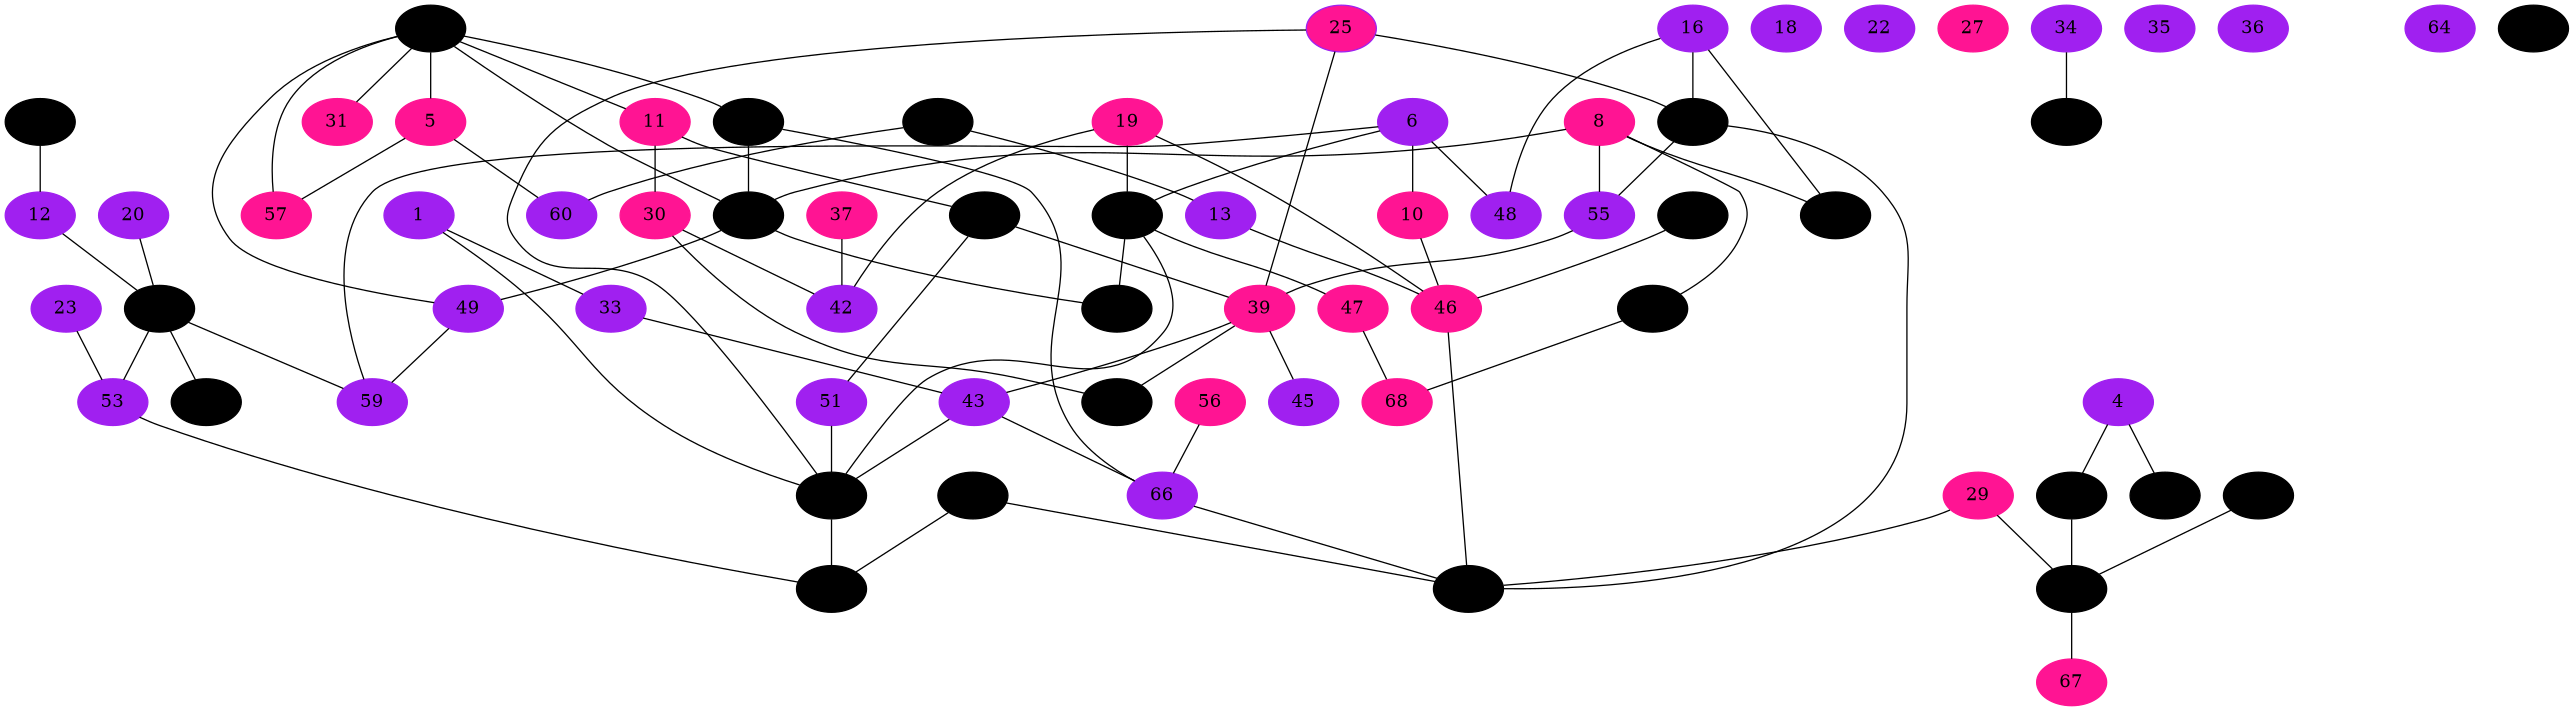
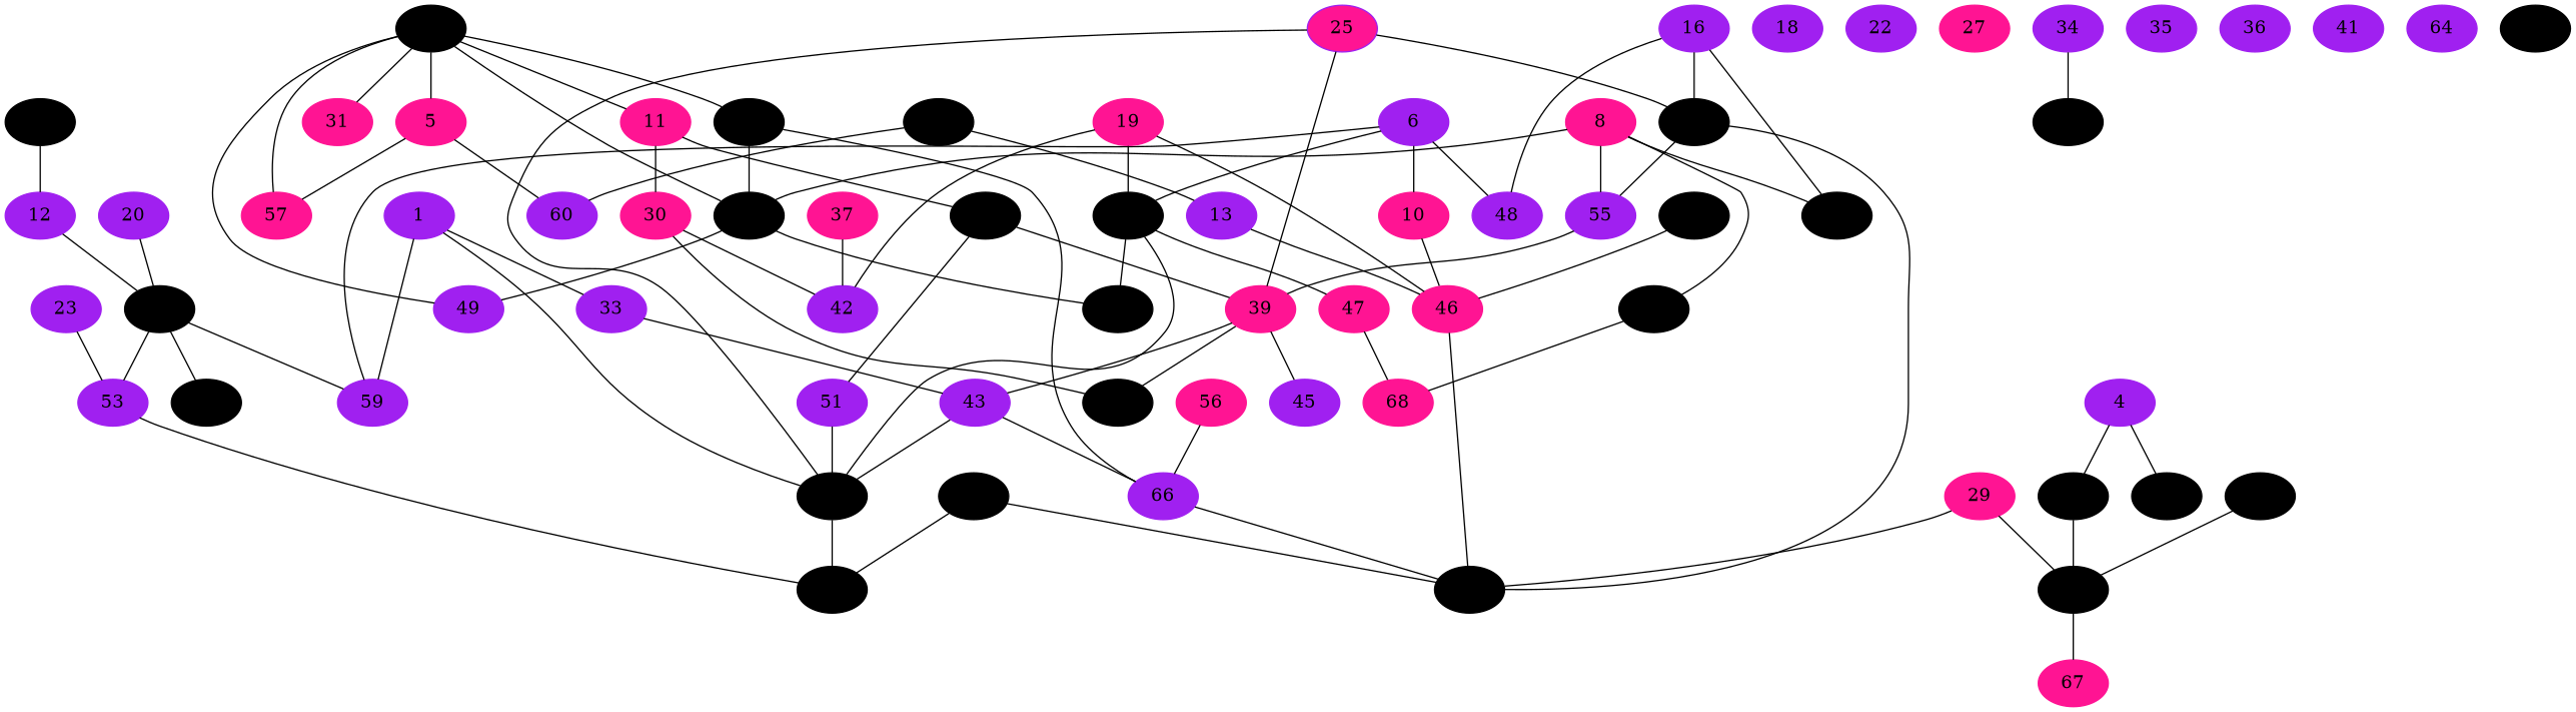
  graph {
    node [color=purple style=filled]
    1
    33
    61 [color=black]
    43
    63 [color=black]
    2 [color=black]
    5 [color=deeppink]
    11 [color=deeppink]
    17 [color=black]
    26 [color=black]
    31 [color=deeppink]
    49
    57 [color=deeppink]
    60
    28 [color=black]
    30 [color=deeppink]
    66
    54 [color=black]
    59
    3 [color=black]
    12
    24 [color=black]
    21 [color=black]
    4
    65 [color=black]
    50 [color=black]
    10 [color=deeppink]
    6
    38 [color=black]
    48
    46 [color=deeppink]
    47 [color=deeppink]
    70 [color=black]
    7 [color=black]
    8 [color=deeppink]
    40 [color=black]
    52 [color=black]
    55
    68 [color=deeppink]
    39 [color=deeppink]
    9 [color=black]
    13
    51
    42
    58 [color=black]
    53
    32 [color=black]
    14 [color=black]
    15 [color=black]
    67 [color=deeppink]
    16
    44 [color=black]
    18
    19 [color=deeppink]
    20
    22
    23
    25 [fillcolor=deeppink]
    45
    27 [color=deeppink]
    29 [color=deeppink]
    62 [color=black]
    34
    35
    36
    37 [color=deeppink]
+   41
    56 [color=deeppink]
    64
    69 [color=black]
    1 -- 33
    1 -- 61
    33 -- 43
    61 -- 63
    43 -- 61
    43 -- 66
    2 -- 5
    2 -- 11
    2 -- 17
    2 -- 26
    2 -- 31
    2 -- 49
    2 -- 57
    5 -- 57
    5 -- 60
    11 -- 28
    11 -- 30
    17 -- 26
    17 -- 66
    26 -- 49
    26 -- 54
-   49 -- 59
+   1 -- 59
    28 -- 39
    28 -- 51
    30 -- 42
    30 -- 58
    66 -- 70
    3 -- 12
    12 -- 24
    24 -- 59
    24 -- 53
    24 -- 32
    21 -- 50
    4 -- 21
    4 -- 65
    50 -- 67
    10 -- 46
    6 -- 59
    6 -- 10
    6 -- 38
    6 -- 48
    38 -- 61
    38 -- 54
    38 -- 47
    46 -- 70
    47 -- 68
    7 -- 63
    7 -- 70
    8 -- 26
    8 -- 40
    8 -- 52
    8 -- 55
    40 -- 68
    55 -- 39
    39 -- 43
    39 -- 58
    39 -- 45
    9 -- 60
    9 -- 13
    13 -- 46
    51 -- 61
    53 -- 63
    14 -- 46
    15 -- 50
    16 -- 48
    16 -- 52
    16 -- 44
    44 -- 70
    44 -- 55
    19 -- 38
    19 -- 46
    19 -- 42
    20 -- 24
    23 -- 53
    25 -- 61
    25 -- 39
    25 -- 44
    29 -- 50
    29 -- 70
    34 -- 62
    37 -- 42
    56 -- 66
  }
